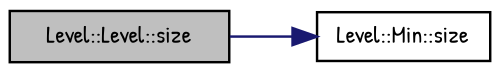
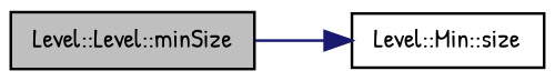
  digraph {
    rankdir=LR
    fontname="Patrick Hand"
    node [color=black fontname="Patrick Hand" fontsize=10 shape=record style=filled]
-   n1 [fillcolor=grey75 fontcolor=black height=0.2 label="Level::Level::size" width=0.4]
+   n1 [fillcolor=grey75 fontcolor=black height=0.2 label="Level::Level::minSize" width=0.4]
    n2 [fillcolor=white height=0.2 label="Level::Min::size" width=0.4]
    n1 -> n2 [color=midnightblue fontname="Patrick Hand" fontsize=10 labelfontname=Helvetica labelfontsize=10 style=solid]
  }
